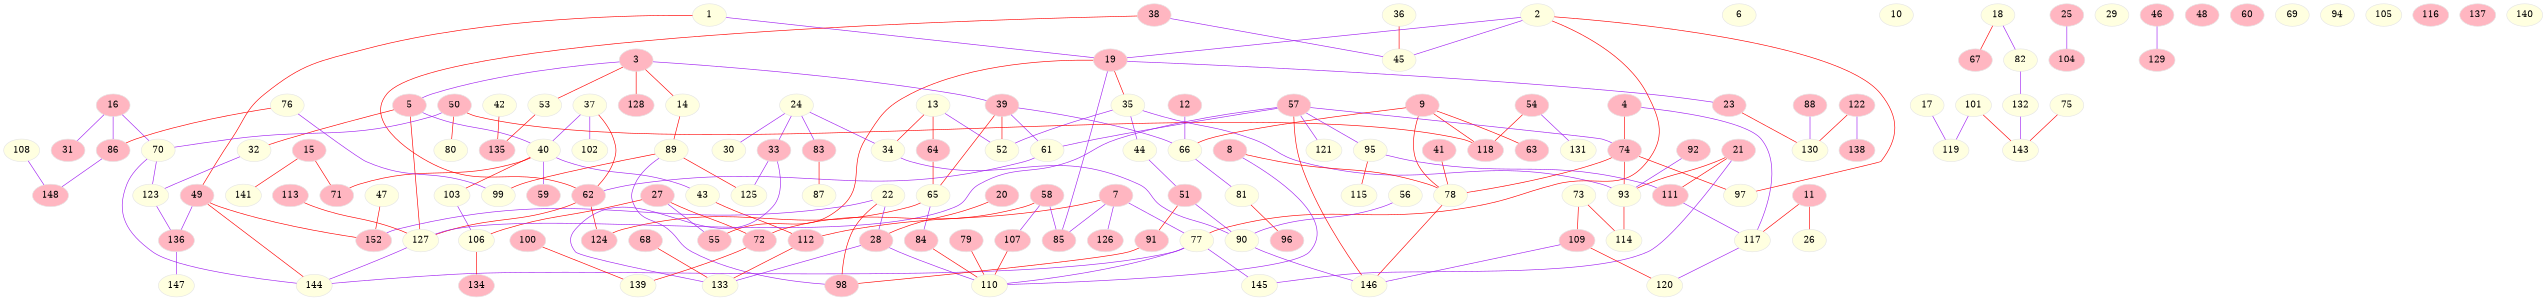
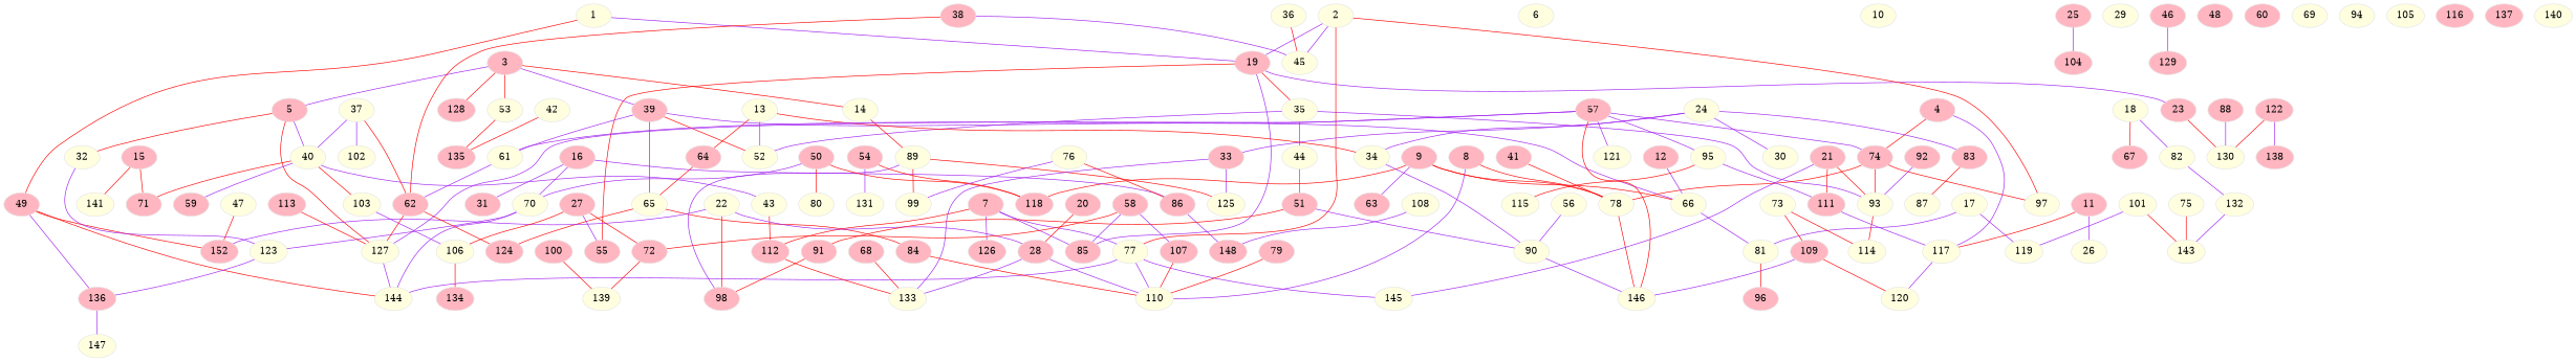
  graph {
    node [color=gray90 fillcolor=lightyellow style=filled]
    edge [color=purple]
    19 [fillcolor=lightpink]
    1
    49 [fillcolor=lightpink]
    85 [fillcolor=lightpink]
    23 [fillcolor=lightpink]
    35
    55 [fillcolor=lightpink]
    n8 [fillcolor=lightpink label=152]
    136 [fillcolor=lightpink]
    144
    2
    45
    77
    97
    110
    145
    3 [fillcolor=lightpink]
    5 [fillcolor=lightpink]
    14
    39 [fillcolor=lightpink]
    53
    128 [fillcolor=lightpink]
    32
    40
    127
    89
    66
    52
    61
    65
    135 [fillcolor=lightpink]
    4 [fillcolor=lightpink]
    74 [fillcolor=lightpink]
    117
    78
    93
    120
    123
    71 [fillcolor=lightpink]
    43
    59 [fillcolor=lightpink]
    103
    6
    7 [fillcolor=lightpink]
    112 [fillcolor=lightpink]
    126 [fillcolor=lightpink]
    133
    8 [fillcolor=lightpink]
    146
    9 [fillcolor=lightpink]
    63 [fillcolor=lightpink]
    118 [fillcolor=lightpink]
    81
    10
    11 [fillcolor=lightpink]
    26
    12 [fillcolor=lightpink]
    13
    34
    64 [fillcolor=lightpink]
    90
    98 [fillcolor=lightpink]
    125
    99
    15 [fillcolor=lightpink]
    141
    16 [fillcolor=lightpink]
    31 [fillcolor=lightpink]
    70
    86 [fillcolor=lightpink]
    148 [fillcolor=lightpink]
    17
    119
    96 [fillcolor=lightpink]
    67 [fillcolor=lightpink]
    18
    82
    132
    130
    44
    20 [fillcolor=lightpink]
    28 [fillcolor=lightpink]
    21 [fillcolor=lightpink]
    111 [fillcolor=lightpink]
    114
    22
    24
    30
    33 [fillcolor=lightpink]
    83 [fillcolor=lightpink]
    87
    25 [fillcolor=lightpink]
    104 [fillcolor=lightpink]
    27 [fillcolor=lightpink]
    72 [fillcolor=lightpink]
    106
    139
    134 [fillcolor=lightpink]
    29
    51 [fillcolor=lightpink]
    36
    37
    62 [fillcolor=lightpink]
    102
    124 [fillcolor=lightpink]
    38 [fillcolor=lightpink]
    84 [fillcolor=lightpink]
    41 [fillcolor=lightpink]
    42
    91 [fillcolor=lightpink]
    46 [fillcolor=lightpink]
    129 [fillcolor=lightpink]
    47
    48 [fillcolor=lightpink]
    147
    50 [fillcolor=lightpink]
    80
    54 [fillcolor=lightpink]
    131
    56
    57 [fillcolor=lightpink]
    95
    121
    115
    58 [fillcolor=lightpink]
    107 [fillcolor=lightpink]
    60 [fillcolor=lightpink]
    68 [fillcolor=lightpink]
    69
    109 [fillcolor=lightpink]
    73
    75
    143
    76
    79 [fillcolor=lightpink]
    88 [fillcolor=lightpink]
    92 [fillcolor=lightpink]
    94
    100 [fillcolor=lightpink]
    101
    105
    108
    113 [fillcolor=lightpink]
    116 [fillcolor=lightpink]
    122 [fillcolor=lightpink]
    138 [fillcolor=lightpink]
    137 [fillcolor=lightpink]
    140
    19 -- 85
    19 -- 23
    19 -- 35 [color=red]
    19 -- 55 [color=red]
    1 -- 19
    1 -- 49 [color=red]
    49 -- n8 [color=red]
    49 -- 136
    49 -- 144 [color=red]
    23 -- 130 [color=red]
    35 -- 52
    35 -- 93
    35 -- 44
    136 -- 147
    2 -- 19
    2 -- 45
    2 -- 77 [color=red]
    2 -- 97 [color=red]
    77 -- 144
    77 -- 110
    77 -- 145
    3 -- 5
    3 -- 14 [color=red]
    3 -- 39
    3 -- 53 [color=red]
    3 -- 128 [color=red]
    5 -- 32 [color=red]
    5 -- 40
    5 -- 127 [color=red]
    14 -- 89 [color=red]
    39 -- 66
    39 -- 52 [color=red]
    39 -- 61
    39 -- 65 [color=red]
    53 -- 135 [color=red]
    32 -- 123
    40 -- 71 [color=red]
    40 -- 43
    40 -- 59
    40 -- 103 [color=red]
    127 -- 144
    89 -- 98
    89 -- 125 [color=red]
    89 -- 99 [color=red]
    66 -- 81
    61 -- 62
    65 -- 124 [color=red]
-   65 -- 84
+   65 -- 84 [color=red]
    4 -- 74 [color=red]
    4 -- 117
    74 -- 97 [color=red]
    74 -- 78 [color=red]
    74 -- 93 [color=red]
    117 -- 120
    78 -- 146 [color=red]
    93 -- 114 [color=red]
    123 -- 136
    43 -- 112 [color=red]
    103 -- 106
    7 -- 85
    7 -- 77
    7 -- 112 [color=red]
    7 -- 126
    112 -- 133 [color=red]
    8 -- 110
    8 -- 78 [color=red]
    9 -- 66 [color=red]
    9 -- 78 [color=red]
-   9 -- 63 [color=red]
+   9 -- 63
    9 -- 118 [color=red]
    81 -- 96 [color=red]
    11 -- 117 [color=red]
-   11 -- 26 [color=red]
+   11 -- 26
    12 -- 66
    13 -- 52
    13 -- 34 [color=red]
    13 -- 64 [color=red]
    34 -- 90
    64 -- 65 [color=red]
    90 -- 146
    15 -- 71 [color=red]
    15 -- 141 [color=red]
    16 -- 31
    16 -- 70
    16 -- 86
    70 -- 144
    70 -- 123
    86 -- 148
+   17 -- 81
    17 -- 119
    18 -- 67 [color=red]
    18 -- 82
    82 -- 132
    132 -- 143
    44 -- 51
    20 -- 28 [color=red]
    28 -- 110
    28 -- 133
    21 -- 145
    21 -- 93 [color=red]
    21 -- 111 [color=red]
    111 -- 117
    22 -- n8
    22 -- 98 [color=red]
    22 -- 28
    24 -- 34
    24 -- 30
    24 -- 33
    24 -- 83
    33 -- 133
    33 -- 125
    83 -- 87 [color=red]
    25 -- 104
    27 -- 55
    27 -- 72 [color=red]
    27 -- 106 [color=red]
    72 -- 139 [color=red]
    106 -- 134 [color=red]
    51 -- 90
    51 -- 91 [color=red]
    36 -- 45 [color=red]
    37 -- 40
    37 -- 62 [color=red]
    37 -- 102
    62 -- 127 [color=red]
    62 -- 124 [color=red]
    38 -- 45
    38 -- 62 [color=red]
    84 -- 110 [color=red]
    41 -- 78 [color=red]
    42 -- 135 [color=red]
    91 -- 98 [color=red]
    46 -- 129
    47 -- n8 [color=red]
    50 -- 118 [color=red]
    50 -- 70
    50 -- 80 [color=red]
    54 -- 118 [color=red]
    54 -- 131
    56 -- 90
    57 -- 127
    57 -- 61
    57 -- 74
    57 -- 146 [color=red]
    57 -- 95
    57 -- 121
    95 -- 111
    95 -- 115 [color=red]
    58 -- 85
    58 -- 72 [color=red]
    58 -- 107
    107 -- 110 [color=red]
    68 -- 133 [color=red]
    109 -- 120 [color=red]
    109 -- 146
    73 -- 114 [color=red]
    73 -- 109 [color=red]
    75 -- 143 [color=red]
    76 -- 99
    76 -- 86 [color=red]
    79 -- 110 [color=red]
    88 -- 130
    92 -- 93
    100 -- 139 [color=red]
    101 -- 119
    101 -- 143 [color=red]
    108 -- 148
    113 -- 127 [color=red]
    122 -- 130 [color=red]
    122 -- 138
  }
